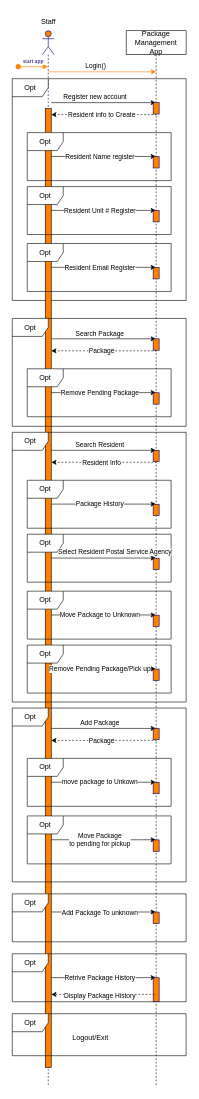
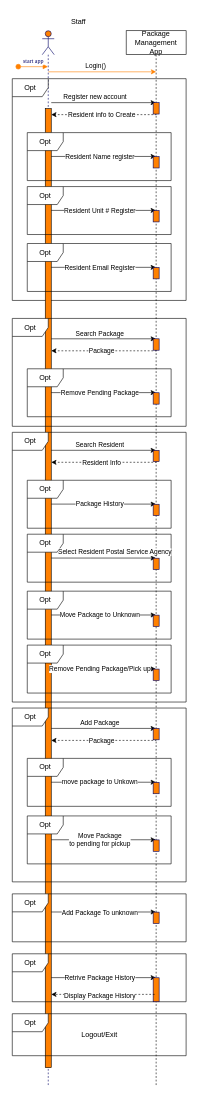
  <mxCell id="0" />
  <mxCell id="1" parent="0" />
  <mxCell id="2" value="" style="shape=umlLifeline;participant=umlActor;perimeter=lifelinePerimeter;whiteSpace=wrap;html=1;container=1;collapsible=0;recursiveResize=0;verticalAlign=top;spacingTop=36;labelBackgroundColor=#ffffff;outlineConnect=0;strokeColor=#000066;fillColor=#FF8000;fontFamily=Tahoma;fontSize=14;fontColor=#000066;" parent="1" vertex="1"><mxGeometry x="70" y="50" width="20" height="1760" as="geometry" /></mxCell>
- <mxCell id="3" value="Staff" style="text;html=1;align=center;verticalAlign=middle;resizable=0;points=[];autosize=1;strokeColor=none;fillColor=none;" parent="1" vertex="1"><mxGeometry x="55" y="20" width="50" height="30" as="geometry" /></mxCell>
+ <mxCell id="3" value="Staff" style="text;html=1;align=center;verticalAlign=middle;resizable=0;points=[];autosize=1;strokeColor=none;fillColor=none;" parent="1" vertex="1"><mxGeometry x="105" y="20" width="50" height="30" as="geometry" /></mxCell>
  <mxCell id="4" value="start app" style="html=1;verticalAlign=bottom;startArrow=oval;startFill=1;endArrow=block;startSize=8;strokeColor=#FF8000;fontFamily=Tahoma;fontSize=10;fontColor=#000066;" parent="1" edge="1"><mxGeometry width="60" relative="1" as="geometry"><mxPoint x="30" y="110" as="sourcePoint" /><mxPoint x="79.5" y="110" as="targetPoint" /></mxGeometry></mxCell>
  <mxCell id="5" value="Opt" style="shape=umlFrame;whiteSpace=wrap;html=1;pointerEvents=0;" parent="1" vertex="1"><mxGeometry x="20" y="130" width="290" height="370" as="geometry" /></mxCell>
  <mxCell id="6" value="Package Management&lt;br style=&quot;border-color: var(--border-color);&quot;&gt;App" style="shape=umlLifeline;perimeter=lifelinePerimeter;whiteSpace=wrap;html=1;container=0;dropTarget=0;collapsible=0;recursiveResize=0;outlineConnect=0;portConstraint=eastwest;newEdgeStyle={&quot;edgeStyle&quot;:&quot;elbowEdgeStyle&quot;,&quot;elbow&quot;:&quot;vertical&quot;,&quot;curved&quot;:0,&quot;rounded&quot;:0};" parent="1" vertex="1"><mxGeometry x="210" y="50" width="100" height="1760" as="geometry" /></mxCell>
  <mxCell id="7" style="edgeStyle=elbowEdgeStyle;rounded=0;orthogonalLoop=1;jettySize=auto;html=1;elbow=vertical;curved=0;" parent="1" edge="1"><mxGeometry relative="1" as="geometry"><mxPoint x="85" y="169.997" as="sourcePoint" /><mxPoint x="259.5" y="169.997" as="targetPoint" /></mxGeometry></mxCell>
  <mxCell id="8" value="Register new account" style="edgeLabel;html=1;align=center;verticalAlign=middle;resizable=0;points=[];" parent="7" connectable="0" vertex="1"><mxGeometry x="-0.168" relative="1" as="geometry"><mxPoint y="-10" as="offset" /></mxGeometry></mxCell>
  <mxCell id="9" value="" style="html=1;points=[];perimeter=orthogonalPerimeter;outlineConnect=0;targetShapes=umlLifeline;portConstraint=eastwest;newEdgeStyle={&quot;edgeStyle&quot;:&quot;elbowEdgeStyle&quot;,&quot;elbow&quot;:&quot;vertical&quot;,&quot;curved&quot;:0,&quot;rounded&quot;:0};fillColor=#FF8000;" parent="1" vertex="1"><mxGeometry x="75" y="180" width="10" height="1600" as="geometry" /></mxCell>
  <mxCell id="10" value="" style="endArrow=classic;html=1;rounded=0;strokeColor=#FF8000;" parent="1" edge="1"><mxGeometry width="50" height="50" relative="1" as="geometry"><mxPoint x="80.087" y="118.58" as="sourcePoint" /><mxPoint x="259.92" y="118.58" as="targetPoint" /></mxGeometry></mxCell>
  <mxCell id="11" value="Login()" style="edgeLabel;html=1;align=center;verticalAlign=middle;resizable=0;points=[];" parent="10" connectable="0" vertex="1"><mxGeometry x="-0.134" y="-3" relative="1" as="geometry"><mxPoint y="-13" as="offset" /></mxGeometry></mxCell>
  <mxCell id="12" style="edgeStyle=orthogonalEdgeStyle;rounded=0;orthogonalLoop=1;jettySize=auto;html=1;dashed=1;" parent="1" source="14" edge="1"><mxGeometry relative="1" as="geometry"><Array as="points"><mxPoint x="120" y="190" /><mxPoint x="120" y="190" /></Array><mxPoint x="85" y="190" as="targetPoint" /></mxGeometry></mxCell>
  <mxCell id="13" value="Resident info to Create" style="edgeLabel;html=1;align=center;verticalAlign=middle;resizable=0;points=[];" parent="12" connectable="0" vertex="1"><mxGeometry x="-0.186" y="-1" relative="1" as="geometry"><mxPoint x="-21" y="1" as="offset" /></mxGeometry></mxCell>
  <mxCell id="14" value="" style="html=1;points=[];perimeter=orthogonalPerimeter;strokeColor=#000066;fillColor=#FF8000;fontFamily=Tahoma;fontSize=10;fontColor=#000066;align=center;" parent="1" vertex="1"><mxGeometry x="255" y="170" width="10" height="19" as="geometry" /></mxCell>
  <mxCell id="15" value="Opt" style="shape=umlFrame;whiteSpace=wrap;html=1;pointerEvents=0;" parent="1" vertex="1"><mxGeometry x="45" y="220" width="240" height="80" as="geometry" /></mxCell>
  <mxCell id="16" value="" style="endArrow=classic;html=1;rounded=0;" parent="1" edge="1"><mxGeometry width="50" height="50" relative="1" as="geometry"><mxPoint x="85" y="259.76" as="sourcePoint" /><mxPoint x="259.5" y="259.76" as="targetPoint" /><Array as="points"><mxPoint x="150" y="259.76" /></Array></mxGeometry></mxCell>
  <mxCell id="17" value="Resident Name register" style="edgeLabel;html=1;align=center;verticalAlign=middle;resizable=0;points=[];" parent="16" connectable="0" vertex="1"><mxGeometry x="-0.349" y="1" relative="1" as="geometry"><mxPoint x="23" y="1" as="offset" /></mxGeometry></mxCell>
  <mxCell id="18" value="" style="html=1;points=[];perimeter=orthogonalPerimeter;strokeColor=#000066;fillColor=#FF8000;fontFamily=Tahoma;fontSize=10;fontColor=#000066;align=center;" parent="1" vertex="1"><mxGeometry x="255" y="260" width="10" height="19" as="geometry" /></mxCell>
  <mxCell id="19" value="Opt" style="shape=umlFrame;whiteSpace=wrap;html=1;pointerEvents=0;" parent="1" vertex="1"><mxGeometry x="45" y="310" width="240" height="80" as="geometry" /></mxCell>
  <mxCell id="20" value="" style="endArrow=classic;html=1;rounded=0;" parent="1" edge="1"><mxGeometry width="50" height="50" relative="1" as="geometry"><mxPoint x="85" y="349.76" as="sourcePoint" /><mxPoint x="259.5" y="349.76" as="targetPoint" /><Array as="points"><mxPoint x="150" y="349.76" /></Array></mxGeometry></mxCell>
  <mxCell id="21" value="Resident Unit # Register" style="edgeLabel;html=1;align=center;verticalAlign=middle;resizable=0;points=[];" parent="20" connectable="0" vertex="1"><mxGeometry x="-0.349" y="1" relative="1" as="geometry"><mxPoint x="23" y="1" as="offset" /></mxGeometry></mxCell>
  <mxCell id="22" value="" style="html=1;points=[];perimeter=orthogonalPerimeter;strokeColor=#000066;fillColor=#FF8000;fontFamily=Tahoma;fontSize=10;fontColor=#000066;align=center;" parent="1" vertex="1"><mxGeometry x="255" y="350" width="10" height="19" as="geometry" /></mxCell>
  <mxCell id="23" value="Opt" style="shape=umlFrame;whiteSpace=wrap;html=1;pointerEvents=0;" parent="1" vertex="1"><mxGeometry x="45" y="405" width="240" height="80" as="geometry" /></mxCell>
  <mxCell id="24" value="" style="endArrow=classic;html=1;rounded=0;" parent="1" edge="1"><mxGeometry width="50" height="50" relative="1" as="geometry"><mxPoint x="85" y="444.76" as="sourcePoint" /><mxPoint x="259.5" y="444.76" as="targetPoint" /><Array as="points" /></mxGeometry></mxCell>
  <mxCell id="25" value="Resident Email Register" style="edgeLabel;html=1;align=center;verticalAlign=middle;resizable=0;points=[];" parent="24" connectable="0" vertex="1"><mxGeometry x="-0.349" y="1" relative="1" as="geometry"><mxPoint x="23" y="1" as="offset" /></mxGeometry></mxCell>
  <mxCell id="26" value="" style="html=1;points=[];perimeter=orthogonalPerimeter;strokeColor=#000066;fillColor=#FF8000;fontFamily=Tahoma;fontSize=10;fontColor=#000066;align=center;" parent="1" vertex="1"><mxGeometry x="255" y="445" width="10" height="19" as="geometry" /></mxCell>
  <mxCell id="27" value="Opt" style="shape=umlFrame;whiteSpace=wrap;html=1;pointerEvents=0;" parent="1" vertex="1"><mxGeometry x="20" y="530" width="290" height="180" as="geometry" /></mxCell>
  <mxCell id="28" style="edgeStyle=elbowEdgeStyle;rounded=0;orthogonalLoop=1;jettySize=auto;html=1;elbow=vertical;curved=0;" parent="1" edge="1"><mxGeometry relative="1" as="geometry"><mxPoint x="85" y="563.997" as="sourcePoint" /><mxPoint x="259.5" y="563.997" as="targetPoint" /></mxGeometry></mxCell>
  <mxCell id="29" value="Search Package" style="edgeLabel;html=1;align=center;verticalAlign=middle;resizable=0;points=[];" parent="28" connectable="0" vertex="1"><mxGeometry x="-0.168" relative="1" as="geometry"><mxPoint x="8" y="-10" as="offset" /></mxGeometry></mxCell>
  <mxCell id="30" style="edgeStyle=orthogonalEdgeStyle;rounded=0;orthogonalLoop=1;jettySize=auto;html=1;dashed=1;" parent="1" source="32" edge="1"><mxGeometry relative="1" as="geometry"><mxPoint x="85" y="584" as="targetPoint" /><Array as="points"><mxPoint x="120" y="584" /><mxPoint x="120" y="584" /></Array></mxGeometry></mxCell>
  <mxCell id="31" value="Package" style="edgeLabel;html=1;align=center;verticalAlign=middle;resizable=0;points=[];" parent="30" connectable="0" vertex="1"><mxGeometry x="-0.186" y="-1" relative="1" as="geometry"><mxPoint x="-21" y="1" as="offset" /></mxGeometry></mxCell>
  <mxCell id="32" value="" style="html=1;points=[];perimeter=orthogonalPerimeter;strokeColor=#000066;fillColor=#FF8000;fontFamily=Tahoma;fontSize=10;fontColor=#000066;align=center;" parent="1" vertex="1"><mxGeometry x="255" y="564" width="10" height="19" as="geometry" /></mxCell>
  <mxCell id="33" value="Opt" style="shape=umlFrame;whiteSpace=wrap;html=1;pointerEvents=0;" parent="1" vertex="1"><mxGeometry x="45" y="614" width="240" height="80" as="geometry" /></mxCell>
  <mxCell id="34" value="" style="endArrow=classic;html=1;rounded=0;" parent="1" edge="1"><mxGeometry width="50" height="50" relative="1" as="geometry"><mxPoint x="85" y="653.76" as="sourcePoint" /><mxPoint x="259.5" y="653.76" as="targetPoint" /><Array as="points"><mxPoint x="150" y="653.76" /></Array></mxGeometry></mxCell>
  <mxCell id="35" value="Remove Pending Package" style="edgeLabel;html=1;align=center;verticalAlign=middle;resizable=0;points=[];" parent="34" connectable="0" vertex="1"><mxGeometry x="-0.349" y="1" relative="1" as="geometry"><mxPoint x="23" y="1" as="offset" /></mxGeometry></mxCell>
  <mxCell id="36" value="" style="html=1;points=[];perimeter=orthogonalPerimeter;strokeColor=#000066;fillColor=#FF8000;fontFamily=Tahoma;fontSize=10;fontColor=#000066;align=center;" parent="1" vertex="1"><mxGeometry x="255" y="654" width="10" height="19" as="geometry" /></mxCell>
  <mxCell id="37" value="Opt" style="shape=umlFrame;whiteSpace=wrap;html=1;pointerEvents=0;" parent="1" vertex="1"><mxGeometry x="20" y="720" width="290" height="450" as="geometry" /></mxCell>
  <mxCell id="38" style="edgeStyle=elbowEdgeStyle;rounded=0;orthogonalLoop=1;jettySize=auto;html=1;elbow=vertical;curved=0;" parent="1" edge="1"><mxGeometry relative="1" as="geometry"><mxPoint x="85" y="749.997" as="sourcePoint" /><mxPoint x="259.5" y="749.997" as="targetPoint" /></mxGeometry></mxCell>
  <mxCell id="39" value="Search Resident" style="edgeLabel;html=1;align=center;verticalAlign=middle;resizable=0;points=[];" parent="38" connectable="0" vertex="1"><mxGeometry x="-0.168" relative="1" as="geometry"><mxPoint x="8" y="-10" as="offset" /></mxGeometry></mxCell>
  <mxCell id="40" style="edgeStyle=orthogonalEdgeStyle;rounded=0;orthogonalLoop=1;jettySize=auto;html=1;dashed=1;" parent="1" source="42" edge="1"><mxGeometry relative="1" as="geometry"><mxPoint x="85" y="770" as="targetPoint" /><Array as="points"><mxPoint x="120" y="770" /><mxPoint x="120" y="770" /></Array></mxGeometry></mxCell>
  <mxCell id="41" value="Resident Info" style="edgeLabel;html=1;align=center;verticalAlign=middle;resizable=0;points=[];" parent="40" connectable="0" vertex="1"><mxGeometry x="-0.186" y="-1" relative="1" as="geometry"><mxPoint x="-21" y="1" as="offset" /></mxGeometry></mxCell>
  <mxCell id="42" value="" style="html=1;points=[];perimeter=orthogonalPerimeter;strokeColor=#000066;fillColor=#FF8000;fontFamily=Tahoma;fontSize=10;fontColor=#000066;align=center;" parent="1" vertex="1"><mxGeometry x="255" y="750" width="10" height="19" as="geometry" /></mxCell>
  <mxCell id="43" value="Opt" style="shape=umlFrame;whiteSpace=wrap;html=1;pointerEvents=0;" parent="1" vertex="1"><mxGeometry x="45" y="800" width="240" height="80" as="geometry" /></mxCell>
  <mxCell id="44" value="" style="endArrow=classic;html=1;rounded=0;" parent="1" edge="1"><mxGeometry width="50" height="50" relative="1" as="geometry"><mxPoint x="85" y="839.76" as="sourcePoint" /><mxPoint x="259.5" y="839.76" as="targetPoint" /><Array as="points"><mxPoint x="150" y="839.76" /></Array></mxGeometry></mxCell>
  <mxCell id="45" value="Package History" style="edgeLabel;html=1;align=center;verticalAlign=middle;resizable=0;points=[];" parent="44" connectable="0" vertex="1"><mxGeometry x="-0.349" y="1" relative="1" as="geometry"><mxPoint x="23" y="1" as="offset" /></mxGeometry></mxCell>
  <mxCell id="46" value="" style="html=1;points=[];perimeter=orthogonalPerimeter;strokeColor=#000066;fillColor=#FF8000;fontFamily=Tahoma;fontSize=10;fontColor=#000066;align=center;" parent="1" vertex="1"><mxGeometry x="255" y="840" width="10" height="19" as="geometry" /></mxCell>
  <mxCell id="47" value="Opt" style="shape=umlFrame;whiteSpace=wrap;html=1;pointerEvents=0;" parent="1" vertex="1"><mxGeometry x="45" y="890" width="240" height="80" as="geometry" /></mxCell>
  <mxCell id="48" value="" style="endArrow=classic;html=1;rounded=0;" parent="1" edge="1"><mxGeometry width="50" height="50" relative="1" as="geometry"><mxPoint x="85" y="929.76" as="sourcePoint" /><mxPoint x="259.5" y="929.76" as="targetPoint" /><Array as="points"><mxPoint x="150" y="929.76" /></Array></mxGeometry></mxCell>
  <mxCell id="49" value="Select Resident Postal Service Agency" style="edgeLabel;html=1;align=center;verticalAlign=middle;resizable=0;points=[];" parent="48" connectable="0" vertex="1"><mxGeometry x="-0.349" y="1" relative="1" as="geometry"><mxPoint x="48" y="-9" as="offset" /></mxGeometry></mxCell>
  <mxCell id="50" value="" style="html=1;points=[];perimeter=orthogonalPerimeter;strokeColor=#000066;fillColor=#FF8000;fontFamily=Tahoma;fontSize=10;fontColor=#000066;align=center;" parent="1" vertex="1"><mxGeometry x="255" y="930" width="10" height="19" as="geometry" /></mxCell>
  <mxCell id="51" value="Opt" style="shape=umlFrame;whiteSpace=wrap;html=1;pointerEvents=0;" parent="1" vertex="1"><mxGeometry x="45" y="985" width="240" height="80" as="geometry" /></mxCell>
  <mxCell id="52" value="" style="endArrow=classic;html=1;rounded=0;" parent="1" edge="1"><mxGeometry width="50" height="50" relative="1" as="geometry"><mxPoint x="85" y="1024.76" as="sourcePoint" /><mxPoint x="259.5" y="1024.76" as="targetPoint" /><Array as="points" /></mxGeometry></mxCell>
  <mxCell id="53" value="Move Package to Unknown" style="edgeLabel;html=1;align=center;verticalAlign=middle;resizable=0;points=[];" parent="52" connectable="0" vertex="1"><mxGeometry x="-0.349" y="1" relative="1" as="geometry"><mxPoint x="23" y="1" as="offset" /></mxGeometry></mxCell>
  <mxCell id="54" value="" style="html=1;points=[];perimeter=orthogonalPerimeter;strokeColor=#000066;fillColor=#FF8000;fontFamily=Tahoma;fontSize=10;fontColor=#000066;align=center;" parent="1" vertex="1"><mxGeometry x="255" y="1025" width="10" height="19" as="geometry" /></mxCell>
  <mxCell id="55" value="Opt" style="shape=umlFrame;whiteSpace=wrap;html=1;pointerEvents=0;" parent="1" vertex="1"><mxGeometry x="45" y="1075" width="240" height="80" as="geometry" /></mxCell>
  <mxCell id="56" value="" style="endArrow=classic;html=1;rounded=0;" parent="1" edge="1"><mxGeometry width="50" height="50" relative="1" as="geometry"><mxPoint x="85" y="1114.76" as="sourcePoint" /><mxPoint x="259.5" y="1114.76" as="targetPoint" /><Array as="points"><mxPoint x="150" y="1114.76" /></Array></mxGeometry></mxCell>
  <mxCell id="57" value="Remove Pending Package/Pick up" style="edgeLabel;html=1;align=center;verticalAlign=middle;resizable=0;points=[];" parent="56" connectable="0" vertex="1"><mxGeometry x="-0.349" y="1" relative="1" as="geometry"><mxPoint x="23" y="1" as="offset" /></mxGeometry></mxCell>
  <mxCell id="58" value="" style="html=1;points=[];perimeter=orthogonalPerimeter;strokeColor=#000066;fillColor=#FF8000;fontFamily=Tahoma;fontSize=10;fontColor=#000066;align=center;" parent="1" vertex="1"><mxGeometry x="255" y="1115" width="10" height="19" as="geometry" /></mxCell>
  <mxCell id="59" value="Opt" style="shape=umlFrame;whiteSpace=wrap;html=1;pointerEvents=0;" parent="1" vertex="1"><mxGeometry x="20" y="1490" width="290" height="80" as="geometry" /></mxCell>
  <mxCell id="60" value="" style="endArrow=classic;html=1;rounded=0;" parent="1" edge="1"><mxGeometry width="50" height="50" relative="1" as="geometry"><mxPoint x="85" y="1520.26" as="sourcePoint" /><mxPoint x="259.5" y="1520.26" as="targetPoint" /><Array as="points"><mxPoint x="150" y="1520.26" /></Array></mxGeometry></mxCell>
  <mxCell id="61" value="Add Package To unknown" style="edgeLabel;html=1;align=center;verticalAlign=middle;resizable=0;points=[];" parent="60" connectable="0" vertex="1"><mxGeometry x="-0.349" y="1" relative="1" as="geometry"><mxPoint x="23" y="1" as="offset" /></mxGeometry></mxCell>
  <mxCell id="62" value="" style="html=1;points=[];perimeter=orthogonalPerimeter;strokeColor=#000066;fillColor=#FF8000;fontFamily=Tahoma;fontSize=10;fontColor=#000066;align=center;" parent="1" vertex="1"><mxGeometry x="255" y="1520.5" width="10" height="19" as="geometry" /></mxCell>
  <mxCell id="63" value="Opt" style="shape=umlFrame;whiteSpace=wrap;html=1;pointerEvents=0;" parent="1" vertex="1"><mxGeometry x="20" y="1690" width="290" height="70" as="geometry" /></mxCell>
- <mxCell id="64" value="Logout/Exit" style="text;html=1;align=center;verticalAlign=middle;resizable=0;points=[];autosize=1;strokeColor=none;fillColor=none;" parent="1" vertex="1"><mxGeometry x="110" y="1715" width="80" height="30" as="geometry" /></mxCell>
+ <mxCell id="64" value="Logout/Exit" style="text;html=1;align=center;verticalAlign=middle;resizable=0;points=[];autosize=1;strokeColor=none;fillColor=none;" parent="1" vertex="1"><mxGeometry x="125" y="1710" width="80" height="30" as="geometry" /></mxCell>
  <mxCell id="65" value="Opt" style="shape=umlFrame;whiteSpace=wrap;html=1;pointerEvents=0;" parent="1" vertex="1"><mxGeometry x="20" y="1590" width="290" height="80" as="geometry" /></mxCell>
  <mxCell id="66" value="" style="endArrow=classic;html=1;rounded=0;" parent="1" edge="1"><mxGeometry width="50" height="50" relative="1" as="geometry"><mxPoint x="85" y="1629.76" as="sourcePoint" /><mxPoint x="259.5" y="1629.76" as="targetPoint" /><Array as="points"><mxPoint x="150" y="1629.76" /></Array></mxGeometry></mxCell>
  <mxCell id="67" value="Retrive Package History" style="edgeLabel;html=1;align=center;verticalAlign=middle;resizable=0;points=[];" parent="66" connectable="0" vertex="1"><mxGeometry x="-0.349" y="1" relative="1" as="geometry"><mxPoint x="23" y="1" as="offset" /></mxGeometry></mxCell>
  <mxCell id="68" value="" style="html=1;points=[];perimeter=orthogonalPerimeter;strokeColor=#000066;fillColor=#FF8000;fontFamily=Tahoma;fontSize=10;fontColor=#000066;align=center;" parent="1" vertex="1"><mxGeometry x="255" y="1630" width="10" height="40" as="geometry" /></mxCell>
  <mxCell id="69" value="Opt" style="shape=umlFrame;whiteSpace=wrap;html=1;pointerEvents=0;" parent="1" vertex="1"><mxGeometry x="20" y="1180" width="290" height="290" as="geometry" /></mxCell>
  <mxCell id="70" style="edgeStyle=elbowEdgeStyle;rounded=0;orthogonalLoop=1;jettySize=auto;html=1;elbow=vertical;curved=0;" parent="1" edge="1"><mxGeometry relative="1" as="geometry"><mxPoint x="85" y="1213.997" as="sourcePoint" /><mxPoint x="259.5" y="1213.997" as="targetPoint" /></mxGeometry></mxCell>
  <mxCell id="71" value="Add Package" style="edgeLabel;html=1;align=center;verticalAlign=middle;resizable=0;points=[];" parent="70" connectable="0" vertex="1"><mxGeometry x="-0.168" relative="1" as="geometry"><mxPoint x="8" y="-10" as="offset" /></mxGeometry></mxCell>
  <mxCell id="72" style="edgeStyle=orthogonalEdgeStyle;rounded=0;orthogonalLoop=1;jettySize=auto;html=1;dashed=1;" parent="1" source="74" edge="1"><mxGeometry relative="1" as="geometry"><mxPoint x="85" y="1234" as="targetPoint" /><Array as="points"><mxPoint x="120" y="1234" /><mxPoint x="120" y="1234" /></Array></mxGeometry></mxCell>
  <mxCell id="73" value="Package" style="edgeLabel;html=1;align=center;verticalAlign=middle;resizable=0;points=[];" parent="72" connectable="0" vertex="1"><mxGeometry x="-0.186" y="-1" relative="1" as="geometry"><mxPoint x="-21" y="1" as="offset" /></mxGeometry></mxCell>
  <mxCell id="74" value="" style="html=1;points=[];perimeter=orthogonalPerimeter;strokeColor=#000066;fillColor=#FF8000;fontFamily=Tahoma;fontSize=10;fontColor=#000066;align=center;" parent="1" vertex="1"><mxGeometry x="255" y="1214" width="10" height="19" as="geometry" /></mxCell>
  <mxCell id="75" value="Opt" style="shape=umlFrame;whiteSpace=wrap;html=1;pointerEvents=0;" parent="1" vertex="1"><mxGeometry x="45" y="1264" width="240" height="80" as="geometry" /></mxCell>
  <mxCell id="76" value="" style="endArrow=classic;html=1;rounded=0;" parent="1" edge="1"><mxGeometry width="50" height="50" relative="1" as="geometry"><mxPoint x="85" y="1303.76" as="sourcePoint" /><mxPoint x="259.5" y="1303.76" as="targetPoint" /><Array as="points"><mxPoint x="150" y="1303.76" /></Array></mxGeometry></mxCell>
  <mxCell id="77" value="move package to Unkown" style="edgeLabel;html=1;align=center;verticalAlign=middle;resizable=0;points=[];" parent="76" connectable="0" vertex="1"><mxGeometry x="-0.349" y="1" relative="1" as="geometry"><mxPoint x="23" y="1" as="offset" /></mxGeometry></mxCell>
  <mxCell id="78" value="" style="html=1;points=[];perimeter=orthogonalPerimeter;strokeColor=#000066;fillColor=#FF8000;fontFamily=Tahoma;fontSize=10;fontColor=#000066;align=center;" parent="1" vertex="1"><mxGeometry x="255" y="1304" width="10" height="19" as="geometry" /></mxCell>
  <mxCell id="79" value="Opt" style="shape=umlFrame;whiteSpace=wrap;html=1;pointerEvents=0;" parent="1" vertex="1"><mxGeometry x="45" y="1360" width="240" height="80" as="geometry" /></mxCell>
  <mxCell id="80" value="" style="endArrow=classic;html=1;rounded=0;" parent="1" edge="1"><mxGeometry width="50" height="50" relative="1" as="geometry"><mxPoint x="85" y="1399.76" as="sourcePoint" /><mxPoint x="259.5" y="1399.76" as="targetPoint" /><Array as="points"><mxPoint x="150" y="1399.76" /></Array></mxGeometry></mxCell>
  <mxCell id="81" value="Move Package&lt;br&gt;to pending for pickup" style="edgeLabel;html=1;align=center;verticalAlign=middle;resizable=0;points=[];" parent="80" connectable="0" vertex="1"><mxGeometry x="-0.349" y="1" relative="1" as="geometry"><mxPoint x="23" y="1" as="offset" /></mxGeometry></mxCell>
  <mxCell id="82" value="" style="html=1;points=[];perimeter=orthogonalPerimeter;strokeColor=#000066;fillColor=#FF8000;fontFamily=Tahoma;fontSize=10;fontColor=#000066;align=center;" parent="1" vertex="1"><mxGeometry x="255" y="1400" width="10" height="19" as="geometry" /></mxCell>
  <mxCell id="83" value="" style="endArrow=classic;html=1;rounded=0;exitX=0.25;exitY=0.693;exitDx=0;exitDy=0;exitPerimeter=0;dashed=1;" edge="1" parent="1" source="68" target="9"><mxGeometry width="50" height="50" relative="1" as="geometry"><mxPoint x="190" y="1410" as="sourcePoint" /><mxPoint x="240" y="1360" as="targetPoint" /></mxGeometry></mxCell>
  <mxCell id="84" value="Display Package History" style="edgeLabel;html=1;align=center;verticalAlign=middle;resizable=0;points=[];" vertex="1" connectable="0" parent="83"><mxGeometry x="-0.047" y="3" relative="1" as="geometry"><mxPoint x="-10" as="offset" /></mxGeometry></mxCell>
